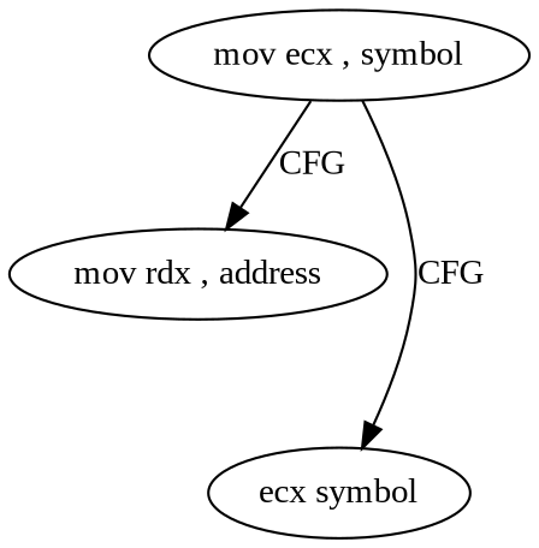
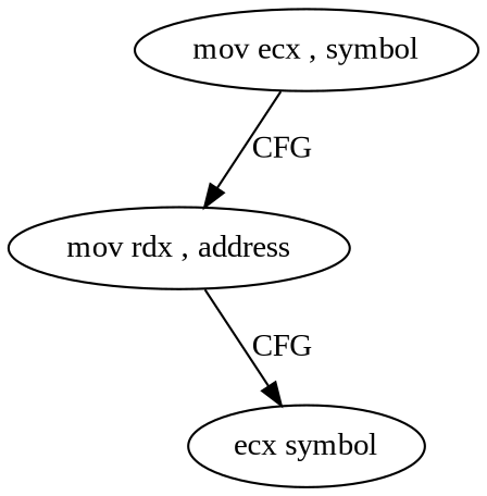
  digraph {
    fontname="Liberation Serif"
    node [fontname="Liberation Serif"]
    edge [fontname="Liberation Serif"]
    n1 [label="mov ecx , symbol"]
    n2 [label="mov rdx , address"]
    n3 [label="ecx symbol"]
    n1 -> n2 [label=CFG]
-   n1 -> n3 [label=CFG]
+   n2 -> n3 [label=CFG]
  }
